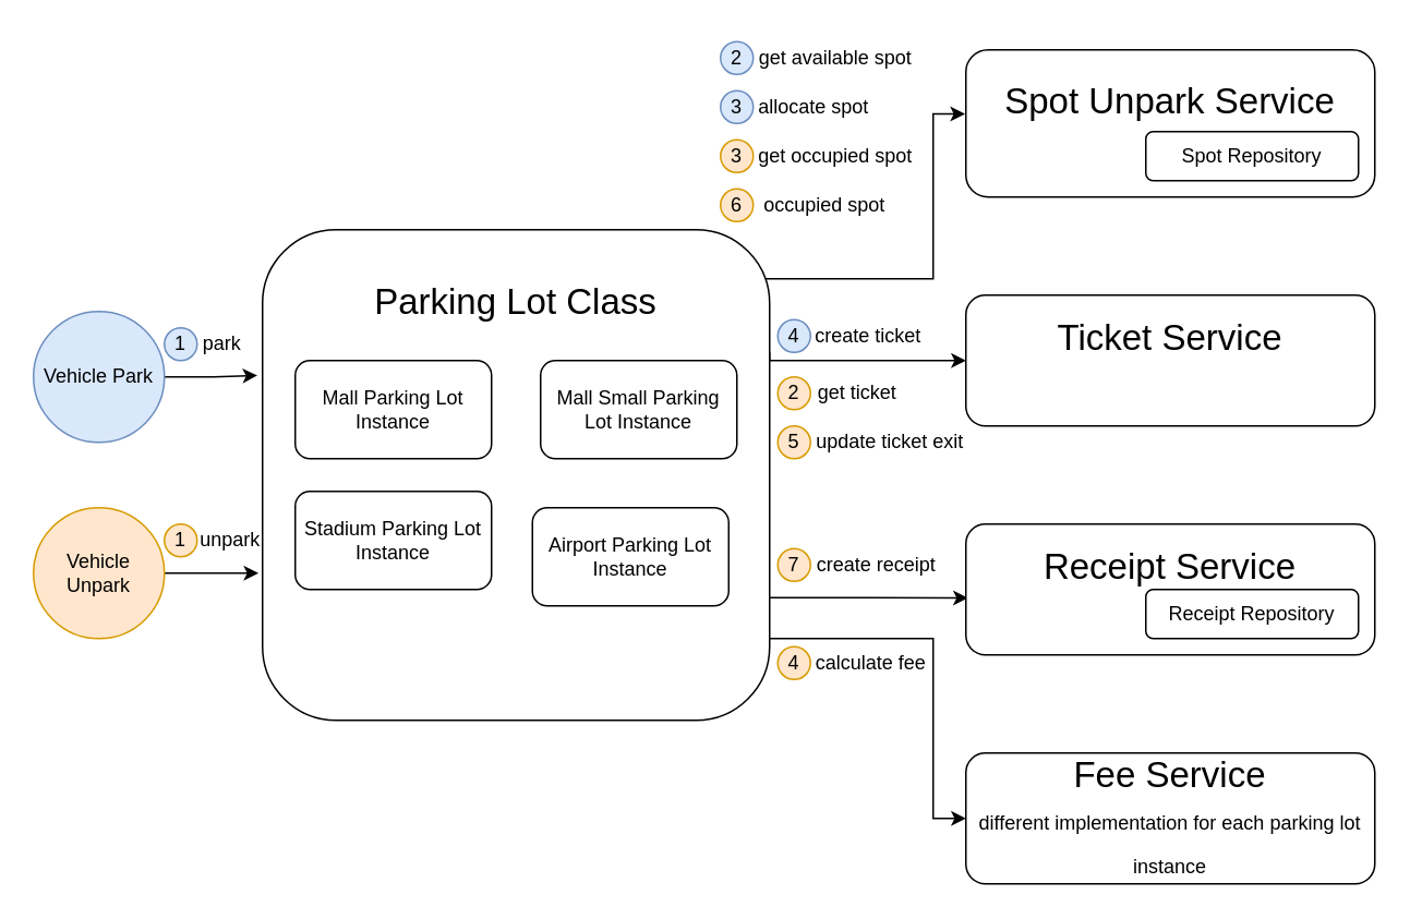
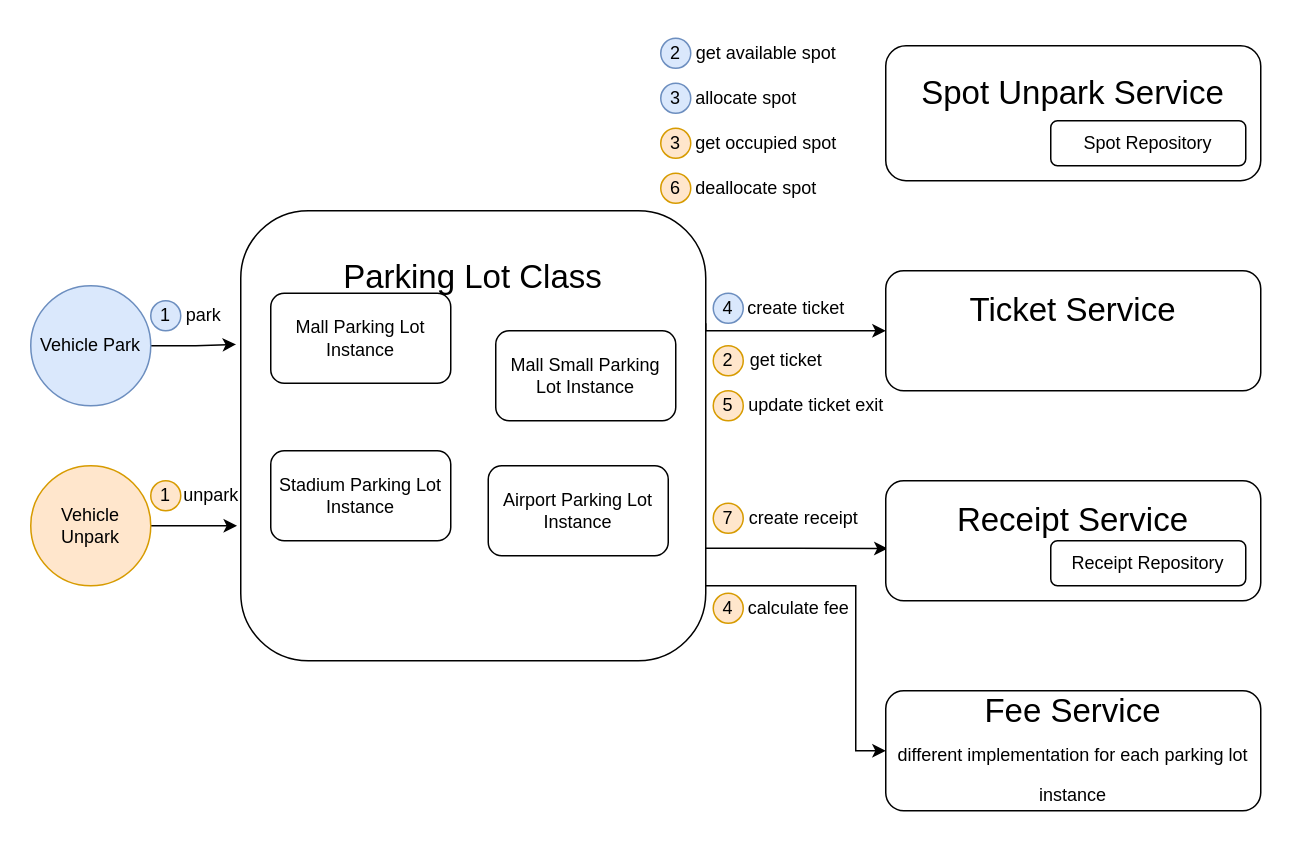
  <mxCell id="0" />
  <mxCell id="1" parent="0" />
- <mxCell id="2" style="edgeStyle=orthogonalEdgeStyle;rounded=0;orthogonalLoop=1;jettySize=auto;html=1;exitX=0.75;exitY=0;exitDx=0;exitDy=0;entryX=-0.002;entryY=0.435;entryDx=0;entryDy=0;entryPerimeter=0;fontSize=12;" edge="1" parent="1" source="6" target="11"><mxGeometry relative="1" as="geometry"><Array as="points"><mxPoint x="412" y="140" /><mxPoint x="412" y="170" /><mxPoint x="570" y="170" /><mxPoint x="570" y="69" /></Array></mxGeometry></mxCell>
  <mxCell id="3" style="edgeStyle=orthogonalEdgeStyle;rounded=0;orthogonalLoop=1;jettySize=auto;html=1;exitX=1;exitY=0.25;exitDx=0;exitDy=0;entryX=0;entryY=0.5;entryDx=0;entryDy=0;fontSize=12;" edge="1" parent="1" source="6" target="13"><mxGeometry relative="1" as="geometry"><Array as="points"><mxPoint x="470" y="220" /></Array></mxGeometry></mxCell>
  <mxCell id="4" style="edgeStyle=orthogonalEdgeStyle;rounded=0;orthogonalLoop=1;jettySize=auto;html=1;entryX=0;entryY=0.5;entryDx=0;entryDy=0;fontSize=12;" edge="1" parent="1" target="14"><mxGeometry relative="1" as="geometry"><mxPoint x="470" y="390" as="sourcePoint" /><Array as="points"><mxPoint x="570" y="390" /><mxPoint x="570" y="500" /></Array></mxGeometry></mxCell>
  <mxCell id="5" style="edgeStyle=orthogonalEdgeStyle;rounded=0;orthogonalLoop=1;jettySize=auto;html=1;exitX=1;exitY=0.75;exitDx=0;exitDy=0;entryX=0.005;entryY=0.565;entryDx=0;entryDy=0;entryPerimeter=0;fontSize=12;" edge="1" parent="1" source="6" target="15"><mxGeometry relative="1" as="geometry" /></mxCell>
  <mxCell id="6" value="&lt;font style=&quot;font-size: 22px;&quot;&gt;Parking Lot Class&lt;br&gt;&lt;br&gt;&lt;br&gt;&lt;br&gt;&lt;br&gt;&lt;br&gt;&lt;br&gt;&lt;br&gt;&lt;br&gt;&lt;/font&gt;" style="rounded=1;whiteSpace=wrap;html=1;" vertex="1" parent="1"><mxGeometry x="160" y="140" width="310" height="300" as="geometry" /></mxCell>
- <mxCell id="7" value="Mall Parking Lot Instance" style="rounded=1;whiteSpace=wrap;html=1;" vertex="1" parent="1"><mxGeometry x="180" y="220" width="120" height="60" as="geometry" /></mxCell>
+ <mxCell id="7" value="Mall Parking Lot Instance" style="rounded=1;whiteSpace=wrap;html=1;" vertex="1" parent="1"><mxGeometry x="180" y="195" width="120" height="60" as="geometry" /></mxCell>
  <mxCell id="8" value="Mall Small Parking Lot Instance" style="rounded=1;whiteSpace=wrap;html=1;" vertex="1" parent="1"><mxGeometry x="330" y="220" width="120" height="60" as="geometry" /></mxCell>
  <mxCell id="9" value="Stadium Parking Lot Instance" style="rounded=1;whiteSpace=wrap;html=1;" vertex="1" parent="1"><mxGeometry x="180" y="300" width="120" height="60" as="geometry" /></mxCell>
  <mxCell id="10" value="Airport Parking Lot Instance" style="rounded=1;whiteSpace=wrap;html=1;" vertex="1" parent="1"><mxGeometry x="325" y="310" width="120" height="60" as="geometry" /></mxCell>
  <mxCell id="11" value="Spot Unpark Service&lt;br&gt;&lt;br&gt;" style="rounded=1;whiteSpace=wrap;html=1;fontSize=22;" vertex="1" parent="1"><mxGeometry x="590" y="30" width="250" height="90" as="geometry" /></mxCell>
  <mxCell id="12" value="Spot Repository" style="rounded=1;whiteSpace=wrap;html=1;" vertex="1" parent="1"><mxGeometry x="700" y="80" width="130" height="30" as="geometry" /></mxCell>
  <mxCell id="13" value="Ticket Service&lt;br&gt;&lt;br&gt;" style="rounded=1;whiteSpace=wrap;html=1;fontSize=22;" vertex="1" parent="1"><mxGeometry x="590" y="180" width="250" height="80" as="geometry" /></mxCell>
  <mxCell id="14" value="Fee Service&lt;br&gt;&lt;font style=&quot;font-size: 12px;&quot;&gt;different implementation for each parking lot instance&lt;/font&gt;" style="rounded=1;whiteSpace=wrap;html=1;fontSize=22;" vertex="1" parent="1"><mxGeometry x="590" y="460" width="250" height="80" as="geometry" /></mxCell>
  <mxCell id="15" value="Receipt Service&lt;br&gt;&lt;br&gt;" style="rounded=1;whiteSpace=wrap;html=1;fontSize=22;" vertex="1" parent="1"><mxGeometry x="590" y="320" width="250" height="80" as="geometry" /></mxCell>
  <mxCell id="16" value="Receipt Repository" style="rounded=1;whiteSpace=wrap;html=1;" vertex="1" parent="1"><mxGeometry x="700" y="360" width="130" height="30" as="geometry" /></mxCell>
  <mxCell id="17" style="edgeStyle=orthogonalEdgeStyle;rounded=0;orthogonalLoop=1;jettySize=auto;html=1;exitX=1;exitY=0.5;exitDx=0;exitDy=0;entryX=-0.01;entryY=0.297;entryDx=0;entryDy=0;entryPerimeter=0;fontSize=12;" edge="1" parent="1" source="18" target="6"><mxGeometry relative="1" as="geometry" /></mxCell>
  <mxCell id="18" value="Vehicle Park" style="ellipse;whiteSpace=wrap;html=1;aspect=fixed;fontSize=12;fillColor=#dae8fc;strokeColor=#6c8ebf;" vertex="1" parent="1"><mxGeometry x="20" y="190" width="80" height="80" as="geometry" /></mxCell>
  <mxCell id="19" style="edgeStyle=orthogonalEdgeStyle;rounded=0;orthogonalLoop=1;jettySize=auto;html=1;exitX=1;exitY=0.5;exitDx=0;exitDy=0;entryX=-0.008;entryY=0.7;entryDx=0;entryDy=0;entryPerimeter=0;fontSize=12;" edge="1" parent="1" source="20" target="6"><mxGeometry relative="1" as="geometry" /></mxCell>
  <mxCell id="20" value="Vehicle Unpark" style="ellipse;whiteSpace=wrap;html=1;aspect=fixed;fontSize=12;fillColor=#ffe6cc;strokeColor=#d79b00;" vertex="1" parent="1"><mxGeometry x="20" y="310" width="80" height="80" as="geometry" /></mxCell>
  <mxCell id="21" value="1" style="ellipse;whiteSpace=wrap;html=1;aspect=fixed;fontSize=12;fillColor=#dae8fc;strokeColor=#6c8ebf;" vertex="1" parent="1"><mxGeometry x="100" y="200" width="20" height="20" as="geometry" /></mxCell>
  <mxCell id="22" value="park" style="text;html=1;align=center;verticalAlign=middle;resizable=0;points=[];autosize=1;strokeColor=none;fillColor=none;fontSize=12;" vertex="1" parent="1"><mxGeometry x="110" y="195" width="50" height="30" as="geometry" /></mxCell>
  <mxCell id="23" value="2" style="ellipse;whiteSpace=wrap;html=1;aspect=fixed;fontSize=12;fillColor=#dae8fc;strokeColor=#6c8ebf;" vertex="1" parent="1"><mxGeometry x="440" y="25" width="20" height="20" as="geometry" /></mxCell>
  <mxCell id="24" value="get available spot" style="text;html=1;align=center;verticalAlign=middle;resizable=0;points=[];autosize=1;strokeColor=none;fillColor=none;fontSize=12;" vertex="1" parent="1"><mxGeometry x="450" y="20" width="120" height="30" as="geometry" /></mxCell>
  <mxCell id="25" value="3" style="ellipse;whiteSpace=wrap;html=1;aspect=fixed;fontSize=12;fillColor=#dae8fc;strokeColor=#6c8ebf;" vertex="1" parent="1"><mxGeometry x="440" y="55" width="20" height="20" as="geometry" /></mxCell>
  <mxCell id="26" value="&amp;nbsp;allocate spot" style="text;html=1;align=center;verticalAlign=middle;resizable=0;points=[];autosize=1;strokeColor=none;fillColor=none;fontSize=12;" vertex="1" parent="1"><mxGeometry x="450" y="50" width="90" height="30" as="geometry" /></mxCell>
  <mxCell id="27" value="4" style="ellipse;whiteSpace=wrap;html=1;aspect=fixed;fontSize=12;fillColor=#dae8fc;strokeColor=#6c8ebf;" vertex="1" parent="1"><mxGeometry x="475" y="195" width="20" height="20" as="geometry" /></mxCell>
  <mxCell id="28" value="create ticket" style="text;html=1;align=center;verticalAlign=middle;resizable=0;points=[];autosize=1;strokeColor=none;fillColor=none;fontSize=12;" vertex="1" parent="1"><mxGeometry x="485" y="190" width="90" height="30" as="geometry" /></mxCell>
  <mxCell id="29" value="1" style="ellipse;whiteSpace=wrap;html=1;aspect=fixed;fontSize=12;fillColor=#ffe6cc;strokeColor=#d79b00;" vertex="1" parent="1"><mxGeometry x="100" y="320" width="20" height="20" as="geometry" /></mxCell>
  <mxCell id="30" value="unpark" style="text;html=1;align=center;verticalAlign=middle;resizable=0;points=[];autosize=1;strokeColor=none;fillColor=none;fontSize=12;" vertex="1" parent="1"><mxGeometry x="110" y="315" width="60" height="30" as="geometry" /></mxCell>
  <mxCell id="31" value="2" style="ellipse;whiteSpace=wrap;html=1;aspect=fixed;fontSize=12;fillColor=#ffe6cc;strokeColor=#d79b00;" vertex="1" parent="1"><mxGeometry x="475" y="230" width="20" height="20" as="geometry" /></mxCell>
  <mxCell id="32" value="&amp;nbsp; get ticket" style="text;html=1;align=center;verticalAlign=middle;resizable=0;points=[];autosize=1;strokeColor=none;fillColor=none;fontSize=12;" vertex="1" parent="1"><mxGeometry x="480" y="225" width="80" height="30" as="geometry" /></mxCell>
  <mxCell id="33" value="3" style="ellipse;whiteSpace=wrap;html=1;aspect=fixed;fontSize=12;fillColor=#ffe6cc;strokeColor=#d79b00;" vertex="1" parent="1"><mxGeometry x="440" y="85" width="20" height="20" as="geometry" /></mxCell>
  <mxCell id="34" value="get occupied spot" style="text;html=1;align=center;verticalAlign=middle;resizable=0;points=[];autosize=1;strokeColor=none;fillColor=none;fontSize=12;" vertex="1" parent="1"><mxGeometry x="450" y="80" width="120" height="30" as="geometry" /></mxCell>
  <mxCell id="35" value="4" style="ellipse;whiteSpace=wrap;html=1;aspect=fixed;fontSize=12;fillColor=#ffe6cc;strokeColor=#d79b00;" vertex="1" parent="1"><mxGeometry x="475" y="395" width="20" height="20" as="geometry" /></mxCell>
  <mxCell id="36" value="&amp;nbsp;calculate fee" style="text;html=1;align=center;verticalAlign=middle;resizable=0;points=[];autosize=1;strokeColor=none;fillColor=none;fontSize=12;" vertex="1" parent="1"><mxGeometry x="485" y="390" width="90" height="30" as="geometry" /></mxCell>
  <mxCell id="37" value="5" style="ellipse;whiteSpace=wrap;html=1;aspect=fixed;fontSize=12;fillColor=#ffe6cc;strokeColor=#d79b00;" vertex="1" parent="1"><mxGeometry x="475" y="260" width="20" height="20" as="geometry" /></mxCell>
  <mxCell id="38" value="&amp;nbsp; update ticket exit" style="text;html=1;align=center;verticalAlign=middle;resizable=0;points=[];autosize=1;strokeColor=none;fillColor=none;fontSize=12;" vertex="1" parent="1"><mxGeometry x="480" y="255" width="120" height="30" as="geometry" /></mxCell>
  <mxCell id="39" value="6" style="ellipse;whiteSpace=wrap;html=1;aspect=fixed;fontSize=12;fillColor=#ffe6cc;strokeColor=#d79b00;" vertex="1" parent="1"><mxGeometry x="440" y="115" width="20" height="20" as="geometry" /></mxCell>
- <mxCell id="40" value="&amp;nbsp; occupied spot" style="text;html=1;align=center;verticalAlign=middle;resizable=0;points=[];autosize=1;strokeColor=none;fillColor=none;fontSize=12;" vertex="1" parent="1"><mxGeometry x="445" y="110" width="110" height="30" as="geometry" /></mxCell>
+ <mxCell id="40" value="&amp;nbsp; deallocate spot" style="text;html=1;align=center;verticalAlign=middle;resizable=0;points=[];autosize=1;strokeColor=none;fillColor=none;fontSize=12;" vertex="1" parent="1"><mxGeometry x="445" y="110" width="110" height="30" as="geometry" /></mxCell>
  <mxCell id="41" value="7" style="ellipse;whiteSpace=wrap;html=1;aspect=fixed;fontSize=12;fillColor=#ffe6cc;strokeColor=#d79b00;" vertex="1" parent="1"><mxGeometry x="475" y="335" width="20" height="20" as="geometry" /></mxCell>
  <mxCell id="42" value="create receipt" style="text;html=1;align=center;verticalAlign=middle;resizable=0;points=[];autosize=1;strokeColor=none;fillColor=none;fontSize=12;" vertex="1" parent="1"><mxGeometry x="485" y="330" width="100" height="30" as="geometry" /></mxCell>
